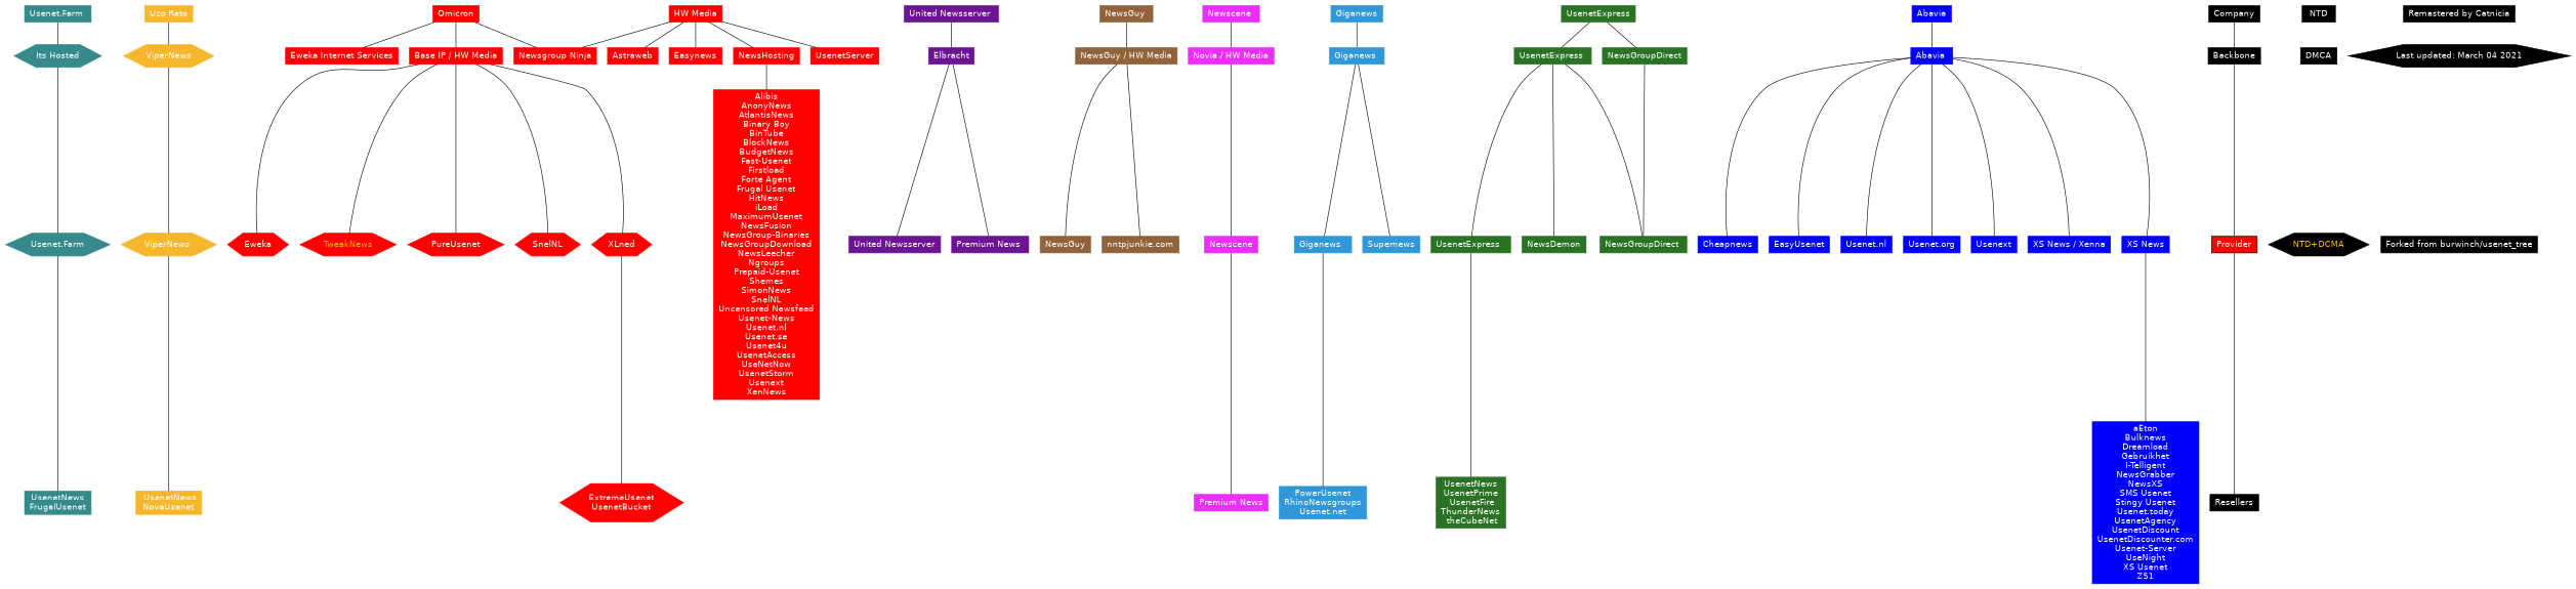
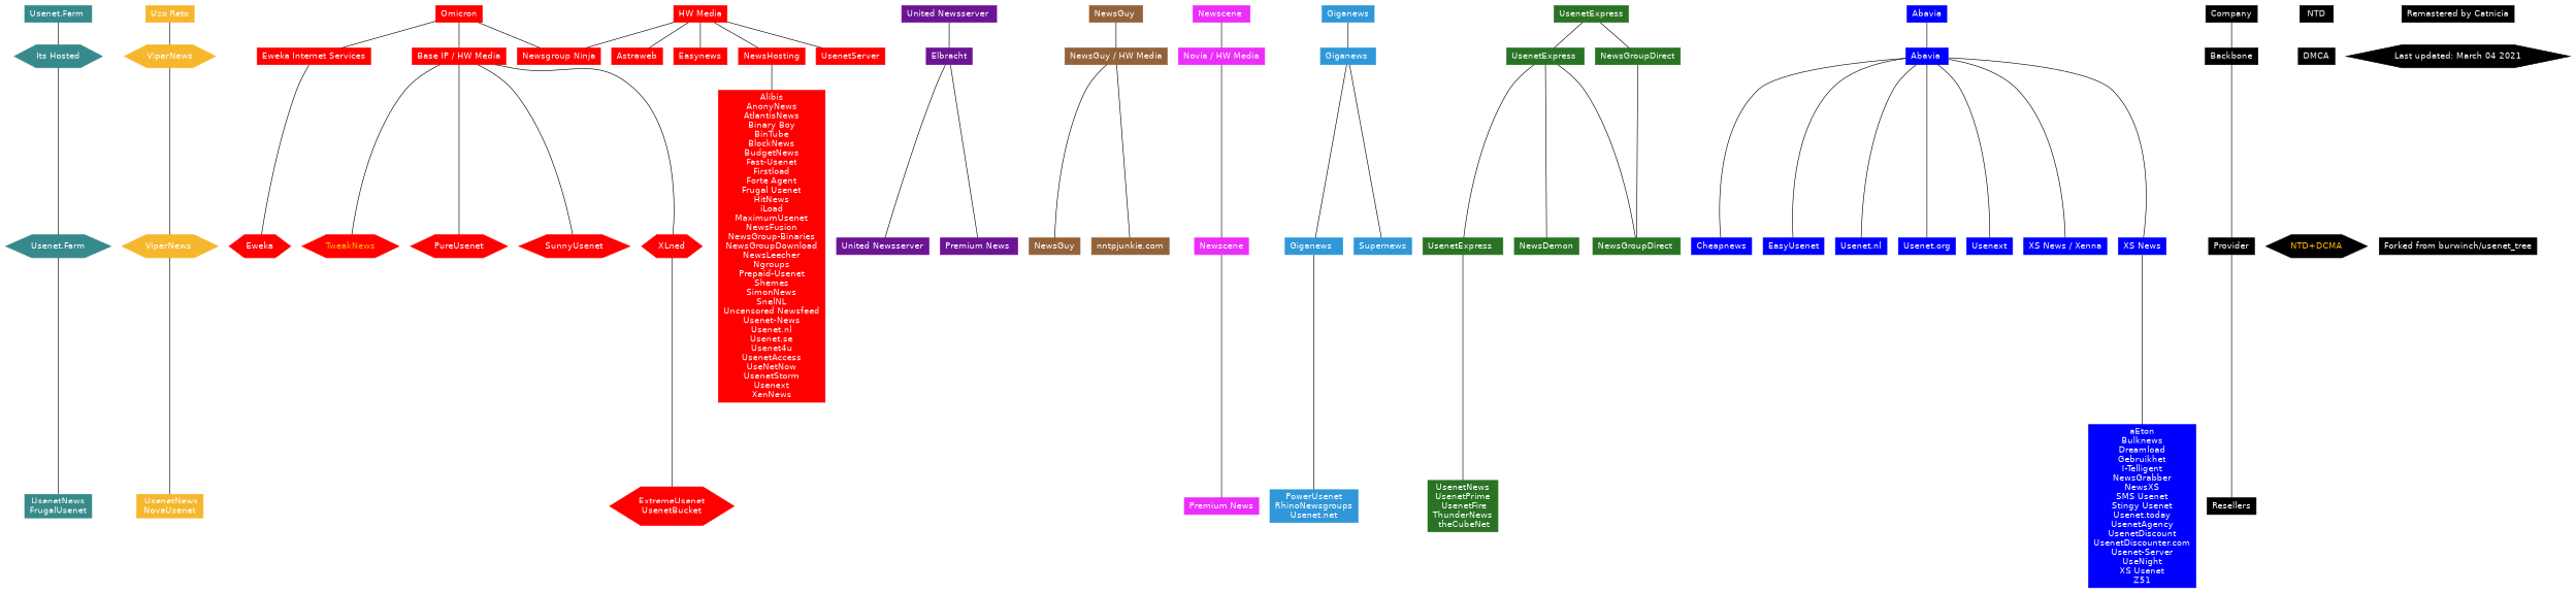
  graph {
    bgcolor=white
    rankdir=TB
    node [color=red fontcolor=white fontname=Helvetica shape=box style=filled]
    edge [color=black]
    "Its Hosted" [color="#368a8b" height=.37 shape=hexagon]
    "Usenet.Farm" [color="#368a8b" height=.37 shape=hexagon]
    ViperNews [color="#f6b72d" height=.37 shape=hexagon]
    "ViperNews " [color="#f6b72d" height=.37 shape=hexagon]
    Eweka [height=.37 shape=hexagon]
    "UsenetNews\nFrugalUsenet" [color="#368a8b" height=.37]
    " UsenetNews\nNovaUsenet" [color="#f6b72d" height=.37]
    "United Newsserver " [color="#6c1494" height=.37]
    Elbracht [color="#6c1494" height=.37]
    "United Newsserver" [color="#6c1494" height=.37]
    "Premium News " [color="#6c1494" height=.37]
    "NewsGuy " [color="#92623a" height=.37]
    "NewsGuy / HW Media" [color="#92623a" height=.37]
    NewsGuy [color="#92623a" height=.37]
    "nntpjunkie.com" [color="#92623a" height=.37]
    "Newscene " [color="#ec2efa" height=.37]
    "Novia / HW Media" [color="#ec2efa" height=.37]
    Newscene [color="#ec2efa" height=.37]
    "Premium News" [color="#ec2efa" height=.37]
    Giganews [color="#3098d8" height=.37]
    "Giganews " [color="#3098d8" height=.37]
    "Giganews  " [color="#3098d8" height=.37]
    Supernews [color="#3098d8" height=.37]
    "PowerUsenet\nRhinoNewsgroups\nUsenet.net" [color="#3098d8" height=.37]
    "Usenet.Farm " [color="#368a8b" height=.37]
    "Uzo Reto" [color="#f6b72d" height=.37]
    UsenetExpress [color="#2a7325" height=.37]
    "UsenetExpress " [color="#2a7325" height=.37]
    NewsGroupDirect [color="#2a7325" height=.37]
    "UsenetExpress  " [color="#2a7325" height=.37]
    NewsDemon [color="#2a7325" height=.37]
    "NewsGroupDirect " [color="#2a7325" height=.37]
    "UsenetNews\nUsenetPrime\n UsenetFire\nThunderNews\n theCubeNet" [color="#2a7325" height=.37]
    Abavia [color=blue height=.37]
    "Abavia " [color=blue height=.37]
    Cheapnews [color=blue height=.37]
    EasyUsenet [color=blue height=.37]
    "Usenet.nl" [color=blue height=.37]
    "Usenet.org" [color=blue height=.37]
    Usenext [color=blue height=.37]
    "XS News / Xenna" [color=blue height=.37]
    "XS News" [color=blue height=.37]
    "aEton\nBulknews\nDreamload\nGebruikhet\nI-Telligent\nNewsGrabber\nNewsXS\nSMS Usenet\nStingy Usenet\nUsenet.today\nUsenetAgency\nUsenetDiscount\nUsenetDiscounter.com\nUsenet-Server\nUseNight\nXS Usenet\nZ51" [color=blue height=.37]
    Omicron [height=.37]
    "Eweka Internet Services" [height=.37]
    "Base IP / HW Media" [height=.37]
    "Newsgroup Ninja" [height=.37]
    "HW Media" [height=.37]
    Astraweb [height=.37]
    Easynews [height=.37]
    NewsHosting [height=.37]
    UsenetServer [height=.37]
    TweakNews [fontcolor="#ffb700" height=.37 shape=hexagon]
    PureUsenet [height=.37 shape=hexagon]
-   SunnyUsenet [height=.37 shape=hexagon label=SnelNL]
+   SunnyUsenet [height=.37 shape=hexagon]
    XLned [height=.37 shape=hexagon]
    "Alibis\nAnonyNews\nAtlantisNews\nBinary Boy\nBinTube\nBlockNews\nBudgetNews\nFast-Usenet\nFirstload\nForte Agent\nFrugal Usenet\nHitNews\niLoad\nMaximumUsenet\nNewsFusion\nNewsGroup-Binaries\nNewsGroupDownload\nNewsLeecher\nNgroups\nPrepaid-Usenet\nShemes\nSimonNews\nSnelNL\nUncensored Newsfeed\nUsenet-News\nUsenet.nl\nUsenet.se\nUsenet4u\nUsenetAccess\nUseNetNow\nUsenetStorm\nUsenext\nXenNews" [height=.37]
    "ExtremeUsenet\nUsenetBucket" [height=.37 shape=hexagon]
    Company [color=black height=.37]
    Backbone [color=black height=.37]
-   Provider [color=black height=.37 fillcolor=red]
+   Provider [color=black height=.37]
    Resellers [color=black height=.37]
    NTD [color=black fillcolor=black height=.37]
    DMCA [color=black fillcolor=black height=.37]
    "NTD+DCMA" [color=black fillcolor=black fontcolor="#ffb700" height=.37 shape=hexagon]
    "Remastered by Catnicia" [color=black fillcolor=black height=.37]
    "Last updated: March 04 2021" [color=black fillcolor=black height=.37 shape=hexagon]
    "Forked from burwinch/usenet_tree" [color=black fillcolor=black height=.37]
    subgraph sub_1 {
      "Its Hosted"
    }
    subgraph sub_2 {
      "Usenet.Farm"
    }
    subgraph sub_3 {
      ViperNews
    }
    subgraph sub_4 {
      "ViperNews "
    }
    subgraph sub_5 {
      Eweka
    }
    "Its Hosted" -- "Usenet.Farm"
    "Usenet.Farm" -- "UsenetNews\nFrugalUsenet"
    ViperNews -- "ViperNews "
    "ViperNews " -- " UsenetNews\nNovaUsenet"
    "United Newsserver " -- Elbracht
    Elbracht -- "United Newsserver"
    Elbracht -- "Premium News "
    "NewsGuy " -- "NewsGuy / HW Media"
    "NewsGuy / HW Media" -- NewsGuy
    "NewsGuy / HW Media" -- "nntpjunkie.com"
    "Newscene " -- "Novia / HW Media"
    "Novia / HW Media" -- Newscene
    Newscene -- "Premium News"
    Giganews -- "Giganews "
    "Giganews " -- "Giganews  "
    "Giganews " -- Supernews
    "Giganews  " -- "PowerUsenet\nRhinoNewsgroups\nUsenet.net"
    "Usenet.Farm " -- "Its Hosted"
    "Uzo Reto" -- ViperNews
    UsenetExpress -- "UsenetExpress "
    UsenetExpress -- NewsGroupDirect
    "UsenetExpress " -- "UsenetExpress  "
    "UsenetExpress " -- NewsDemon
    "UsenetExpress " -- "NewsGroupDirect "
    NewsGroupDirect -- "NewsGroupDirect "
    "UsenetExpress  " -- "UsenetNews\nUsenetPrime\n UsenetFire\nThunderNews\n theCubeNet"
    Abavia -- "Abavia "
    "Abavia " -- Cheapnews
    "Abavia " -- EasyUsenet
    "Abavia " -- "Usenet.nl"
    "Abavia " -- "Usenet.org"
    "Abavia " -- Usenext
    "Abavia " -- "XS News / Xenna"
    "Abavia " -- "XS News"
    "XS News" -- "aEton\nBulknews\nDreamload\nGebruikhet\nI-Telligent\nNewsGrabber\nNewsXS\nSMS Usenet\nStingy Usenet\nUsenet.today\nUsenetAgency\nUsenetDiscount\nUsenetDiscounter.com\nUsenet-Server\nUseNight\nXS Usenet\nZ51"
    Omicron -- "Eweka Internet Services"
    Omicron -- "Base IP / HW Media"
    Omicron -- "Newsgroup Ninja"
-   "Base IP / HW Media" -- Eweka
+   "Eweka Internet Services" -- Eweka
    "Base IP / HW Media" -- TweakNews
    "Base IP / HW Media" -- PureUsenet
    "Base IP / HW Media" -- SunnyUsenet
    "Base IP / HW Media" -- XLned
    "HW Media" -- "Newsgroup Ninja"
    "HW Media" -- Astraweb
    "HW Media" -- Easynews
    "HW Media" -- NewsHosting
    "HW Media" -- UsenetServer
    NewsHosting -- "Alibis\nAnonyNews\nAtlantisNews\nBinary Boy\nBinTube\nBlockNews\nBudgetNews\nFast-Usenet\nFirstload\nForte Agent\nFrugal Usenet\nHitNews\niLoad\nMaximumUsenet\nNewsFusion\nNewsGroup-Binaries\nNewsGroupDownload\nNewsLeecher\nNgroups\nPrepaid-Usenet\nShemes\nSimonNews\nSnelNL\nUncensored Newsfeed\nUsenet-News\nUsenet.nl\nUsenet.se\nUsenet4u\nUsenetAccess\nUseNetNow\nUsenetStorm\nUsenext\nXenNews"
    XLned -- "ExtremeUsenet\nUsenetBucket"
    Company -- Backbone
    Backbone -- Provider
    Provider -- Resellers
    NTD -- DMCA [style=invis]
    NTD -- DMCA [style=invis]
    DMCA -- "NTD+DCMA" [style=invis]
    "Remastered by Catnicia" -- "Last updated: March 04 2021" [style=invis]
    "Last updated: March 04 2021" -- "Forked from burwinch/usenet_tree" [style=invis]
  }
